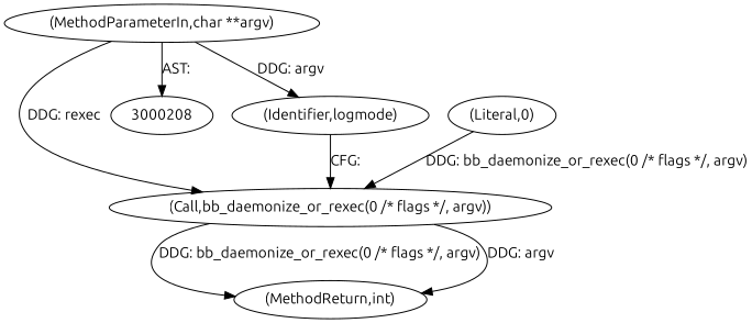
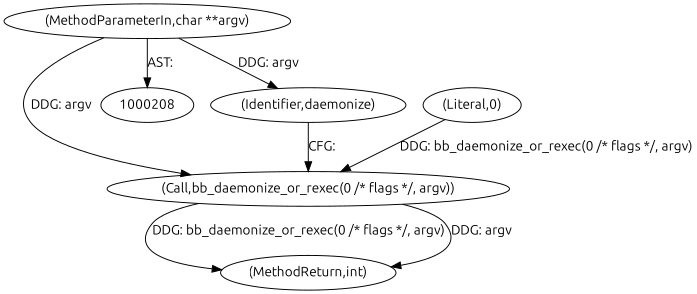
  digraph {
    fontname=Ubuntu
    node [fontname=Ubuntu]
    edge [fontname=Ubuntu]
    n1 [label="(Call,bb_daemonize_or_rexec(0 /* flags */, argv))"]
    n2 [label="(MethodReturn,int)"]
    n3 [label="(MethodParameterIn,char **argv)"]
-   1000208 [label=3000208]
-   n5 [label="(Identifier,logmode)"]
+   1000208
+   n5 [label="(Identifier,daemonize)"]
    n6 [label="(Literal,0)"]
    n1 -> n2 [label="DDG: bb_daemonize_or_rexec(0 /* flags */, argv)"]
    n1 -> n2 [label="DDG: argv"]
-   n3 -> n1 [label="DDG: rexec"]
+   n3 -> n1 [label="DDG: argv"]
    n3 -> 1000208 [label="AST: "]
    n3 -> n5 [label="DDG: argv"]
    n5 -> n1 [label="CFG: "]
    n6 -> n1 [label="DDG: bb_daemonize_or_rexec(0 /* flags */, argv)"]
  }
